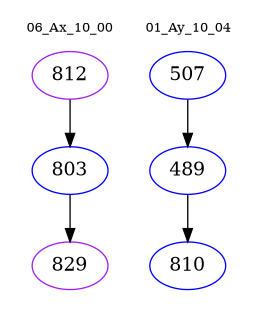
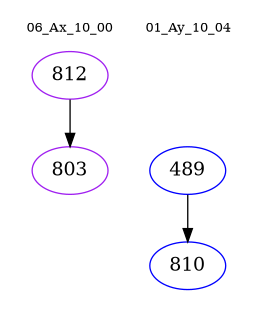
  digraph {
    node [color=blue]
    edge [color=black]
    n1 [color=purple label=812]
-   n2 [label=803]
-   n3 [color=purple label=829]
-   n4 [label=507]
+   n2 [color=purple label=803]
    n5 [label=489]
    n6 [label=810]
    subgraph cluster_1 {
      color=white
      fontsize=10
      label="06_Ax_10_00"
      n1
      n2
-     n3
    }
    subgraph cluster_2 {
      color=white
      fontsize=10
      label="01_Ay_10_04"
-     n4
      n5
      n6
    }
    n1 -> n2
-   n2 -> n3
-   n4 -> n5
    n5 -> n6
  }
